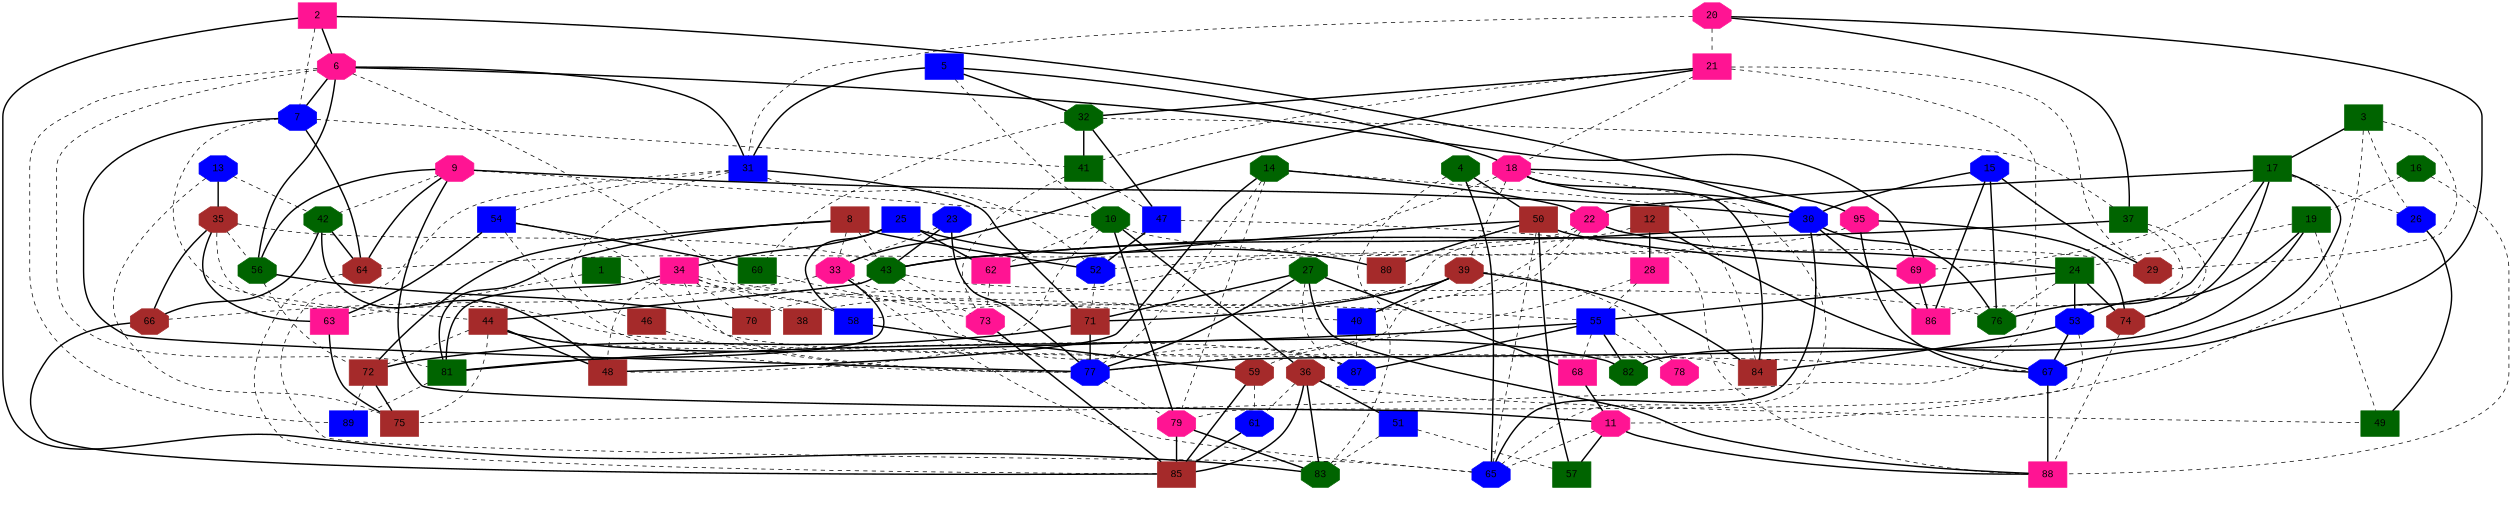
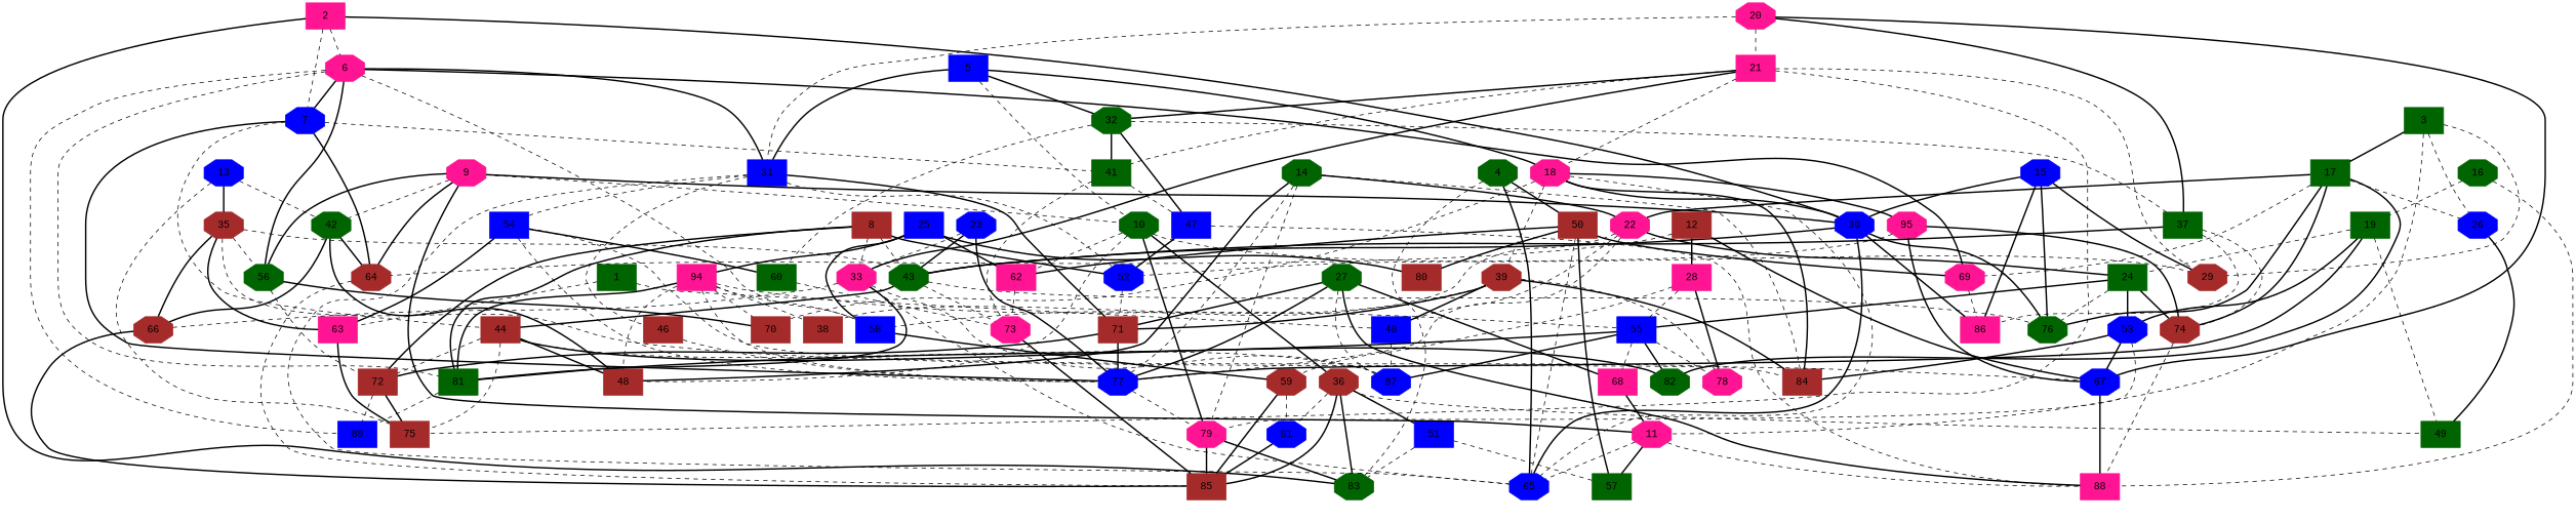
  graph {
    fontname="Liberation Mono"
    node [color=darkgreen fontname="Liberation Mono" shape=octagon style=filled]
    edge [fontname="Liberation Mono" style=bold weight=1.0]
    1 [shape=box]
    40 [color=blue shape=box]
    63 [color=deeppink shape=box]
    87 [color=blue]
    75 [color=brown shape=box]
    2 [color=deeppink shape=box]
    6 [color=deeppink]
    7 [color=blue]
    30 [color=blue]
    83
    31 [color=blue shape=box]
    56
    58 [color=blue shape=box]
    69 [color=deeppink]
    81 [shape=box]
    89 [color=blue shape=box]
    41 [shape=box]
    44 [color=brown shape=box]
    64 [color=brown]
    77 [color=blue]
    65 [color=blue]
    43
    76
    86 [color=deeppink shape=box]
    62 [color=deeppink shape=box]
    73 [color=deeppink]
    3 [shape=box]
    11 [color=deeppink]
    17 [shape=box]
    26 [color=blue]
    29 [color=brown]
    57 [shape=box]
    88 [color=deeppink shape=box]
    22 [color=deeppink]
    74 [color=brown]
    82
    49 [shape=box]
    4
    50 [color=brown shape=box]
    80 [color=brown shape=box]
    5 [color=blue shape=box]
    10
    18 [color=deeppink]
    32
    36 [color=brown]
    48 [color=brown shape=box]
    79 [color=deeppink]
    84 [color=brown shape=box]
    39 [color=brown]
    n50 [color=deeppink label=95]
    70 [color=brown shape=box]
    52 [color=blue]
    71 [color=brown shape=box]
    46 [color=brown shape=box]
    54 [color=blue shape=box]
    37 [shape=box]
    47 [color=blue shape=box]
    60 [shape=box]
    9 [color=deeppink]
    42
    72 [color=brown shape=box]
    59 [color=brown]
    85 [color=brown shape=box]
    8 [color=brown shape=box]
    33 [color=deeppink]
    66 [color=brown]
    51 [color=blue shape=box]
    61 [color=blue]
    12 [color=brown shape=box]
    28 [color=deeppink shape=box]
    67 [color=blue]
    55 [color=blue shape=box]
    78 [color=deeppink]
    13 [color=blue]
    35 [color=brown]
    14
    24 [shape=box]
    38 [color=brown shape=box]
    15 [color=blue]
    16
    19 [shape=box]
    53 [color=blue]
    20 [color=deeppink]
    21 [color=deeppink shape=box]
    23 [color=blue]
    68 [color=deeppink shape=box]
    25 [color=blue shape=box]
-   34 [color=deeppink shape=box]
+   34 [color=deeppink shape=box label=94]
    27
    1 -- 40 [style=dashed]
    1 -- 63 [style=dashed]
    40 -- 87 [style=dashed]
    63 -- 75
-   2 -- 6
+   2 -- 6 [style=dashed]
    2 -- 7 [style=dashed]
    2 -- 30
    2 -- 83
    6 -- 7
    6 -- 31
    6 -- 56
    6 -- 58 [style=dashed]
    6 -- 69
    6 -- 81 [style=dashed]
    6 -- 89 [style=dashed]
    7 -- 41 [style=dashed]
    7 -- 44 [style=dashed]
    7 -- 64
    7 -- 77
    30 -- 65
    30 -- 43
    30 -- 76
    30 -- 86
    31 -- 65 [style=dashed]
    31 -- 52 [style=dashed]
    31 -- 71
    31 -- 46 [style=dashed]
    31 -- 54 [style=dashed]
    56 -- 70
    56 -- 72 [style=dashed]
    58 -- 59
-   69 -- 86
+   69 -- 86 [style=dashed]
    81 -- 89 [style=dashed]
    41 -- 73 [style=dashed]
    41 -- 47 [style=dashed]
    44 -- 87 [style=dashed]
    44 -- 75 [style=dashed]
    44 -- 82
    44 -- 48
    44 -- 72 [style=dashed]
    64 -- 85 [style=dashed]
    77 -- 79 [style=dashed]
    43 -- 44 [weight=2.0]
    43 -- 76 [style=dashed]
    43 -- 73 [style=dashed weight=2.0]
    62 -- 73 [style=dashed]
    73 -- 85
    3 -- 11 [style=dashed]
    3 -- 17
    3 -- 26 [style=dashed]
    3 -- 29 [style=dashed]
    11 -- 65 [style=dashed]
    11 -- 57
-   11 -- 88
+   11 -- 88 [style=dashed]
    17 -- 69 [style=dashed]
    17 -- 76
    17 -- 26 [style=dashed]
    17 -- 22
    17 -- 74
    17 -- 82
    26 -- 49
    22 -- 40 [style=dashed weight=2.0]
    22 -- 77 [style=dashed]
    22 -- 24
    22 -- 38 [style=dashed]
    74 -- 88 [style=dashed]
    4 -- 83 [style=dashed]
    4 -- 65
    4 -- 50
    50 -- 69
    50 -- 65 [style=dashed]
    50 -- 62
    50 -- 57
    50 -- 80
    5 -- 31
    5 -- 10 [style=dashed]
    5 -- 18
    5 -- 32
    10 -- 62 [style=dashed]
    10 -- 29 [style=dashed]
    10 -- 36
    10 -- 48 [style=dashed]
    10 -- 79
    18 -- 30
    18 -- 65 [style=dashed]
    18 -- 84
    18 -- 39 [style=dashed]
    18 -- n50
    18 -- 70 [style=dashed]
    32 -- 41
    32 -- 37 [style=dashed]
    32 -- 47
    32 -- 60 [style=dashed weight=2.0]
    36 -- 83
    36 -- 49 [style=dashed]
    36 -- 85
    36 -- 51
    36 -- 61 [style=dashed]
    79 -- 83
    79 -- 85
    39 -- 40
    39 -- 58 [style=dashed]
    39 -- 84
    39 -- 71
    39 -- 78 [style=dashed]
    n50 -- 74
    n50 -- 52 [style=dashed]
    n50 -- 67
    52 -- 71 [style=dashed]
    71 -- 77 [weight=2.0]
    71 -- 72
    46 -- 77 [style=dashed]
    54 -- 63
    54 -- 77 [style=dashed]
    54 -- 84 [style=dashed]
    54 -- 60
    37 -- 43
    37 -- 86 [style=dashed]
    37 -- 74 [style=dashed]
    47 -- 88 [style=dashed]
    47 -- 52
    60 -- 73 [style=dashed]
    9 -- 30 [weight=2.0]
    9 -- 56
    9 -- 64
    9 -- 11
    9 -- 10 [style=dashed]
    9 -- 42 [style=dashed]
    42 -- 64
    42 -- 48
    42 -- 66
    72 -- 75
    72 -- 89 [style=dashed]
    59 -- 85
    59 -- 61 [style=dashed weight=2.0]
    8 -- 81
    8 -- 43 [style=dashed]
    8 -- 52
    8 -- 72
    8 -- 33 [style=dashed]
    33 -- 87 [style=dashed]
    33 -- 81
    33 -- 65 [style=dashed]
    33 -- 66 [style=dashed]
    66 -- 85
    51 -- 83 [style=dashed]
    51 -- 57 [style=dashed]
    61 -- 85
    12 -- 64 [style=dashed]
    12 -- 28
    12 -- 67
    28 -- 59 [style=dashed]
    28 -- 55 [style=dashed]
+   28 -- 78
    67 -- 88
    55 -- 87
    55 -- 81
    55 -- 82
    55 -- 78 [style=dashed]
    55 -- 68 [style=dashed]
    13 -- 75 [style=dashed]
    13 -- 42 [style=dashed]
    13 -- 35
    35 -- 63
    35 -- 56 [style=dashed]
    35 -- 43 [style=dashed]
    35 -- 66
    35 -- 67 [style=dashed]
    14 -- 77 [style=dashed]
    14 -- 22
    14 -- 48
    14 -- 79 [style=dashed]
    14 -- 84 [style=dashed]
    24 -- 76 [style=dashed]
    24 -- 74
    24 -- 55
    24 -- 53
    15 -- 30
    15 -- 76
    15 -- 86
    15 -- 29
    16 -- 88 [style=dashed weight=2.0]
    16 -- 19 [style=dashed]
    19 -- 77
    19 -- 49 [style=dashed]
    19 -- 24 [style=dashed]
    19 -- 53
    53 -- 79 [style=dashed]
    53 -- 84
    53 -- 67
    20 -- 31 [style=dashed weight=2.0]
    20 -- 37
    20 -- 67
    20 -- 21 [style=dashed]
    21 -- 75 [style=dashed]
    21 -- 41 [style=dashed]
    21 -- 29 [style=dashed]
    21 -- 18 [style=dashed]
    21 -- 32
    21 -- 33
    23 -- 77
    23 -- 43
    23 -- 33 [style=dashed]
    68 -- 11
    25 -- 58
    25 -- 62
    25 -- 80
    25 -- 34
    34 -- 58 [style=dashed]
    34 -- 81
    34 -- 77 [style=dashed]
    34 -- 48 [style=dashed]
    34 -- 70 [style=dashed]
    34 -- 55 [style=dashed]
    34 -- 38 [style=dashed]
    27 -- 87 [style=dashed]
    27 -- 77 [weight=2.0]
    27 -- 88
    27 -- 71
    27 -- 68
  }
